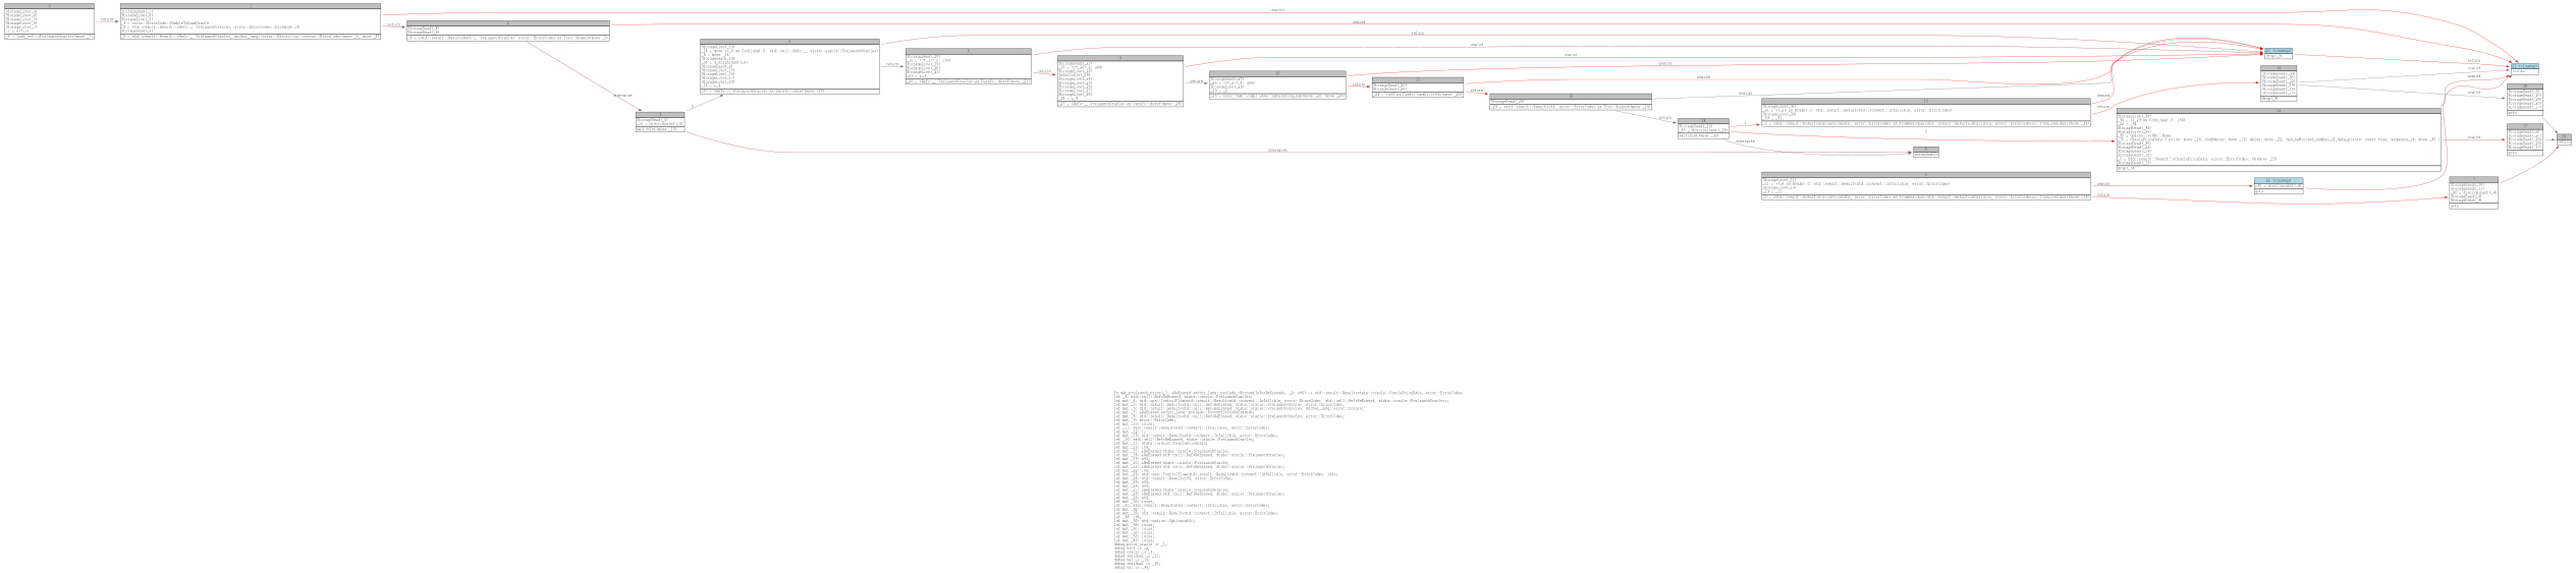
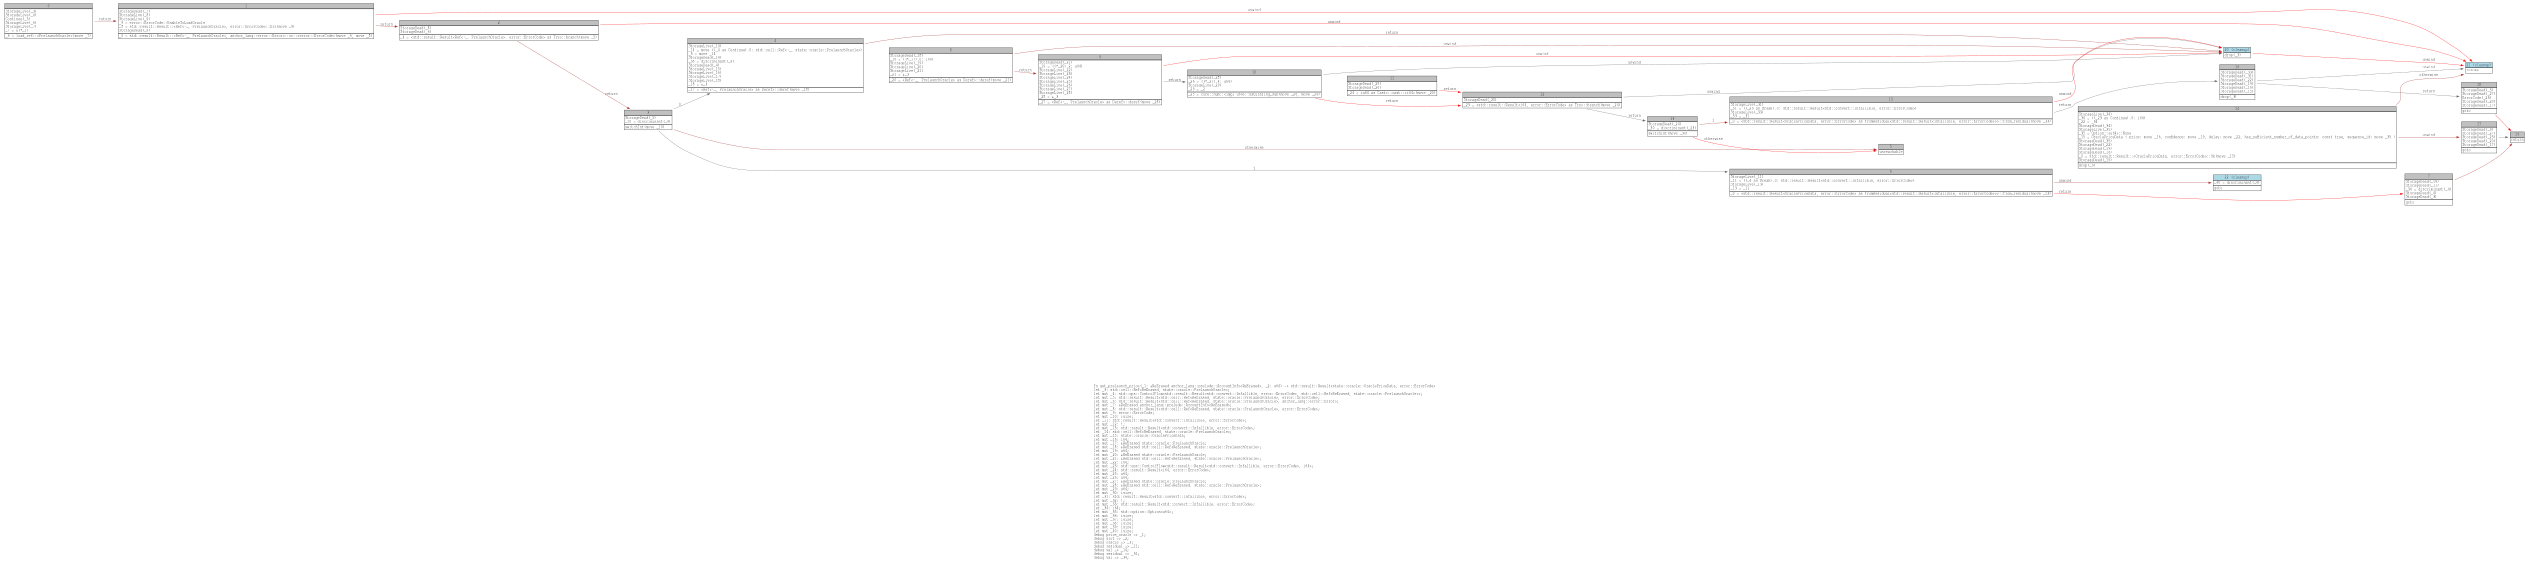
  digraph {
    fontname="Courier, monospace"
    label=<fn get_prelaunch_price(_1: &amp;ReErased anchor_lang::prelude::AccountInfo&lt;ReErased&gt;, _2: u64) -&gt; std::result::Result&lt;state::oracle::OraclePriceData, error::ErrorCode&gt;<br align="left"/>let _3: std::cell::Ref&lt;ReErased, state::oracle::PrelaunchOracle&gt;;<br align="left"/>let mut _4: std::ops::ControlFlow&lt;std::result::Result&lt;std::convert::Infallible, error::ErrorCode&gt;, std::cell::Ref&lt;ReErased, state::oracle::PrelaunchOracle&gt;&gt;;<br align="left"/>let mut _5: std::result::Result&lt;std::cell::Ref&lt;ReErased, state::oracle::PrelaunchOracle&gt;, error::ErrorCode&gt;;<br align="left"/>let mut _6: std::result::Result&lt;std::cell::Ref&lt;ReErased, state::oracle::PrelaunchOracle&gt;, anchor_lang::error::Error&gt;;<br align="left"/>let mut _7: &amp;ReErased anchor_lang::prelude::AccountInfo&lt;ReErased&gt;;<br align="left"/>let mut _8: std::result::Result&lt;std::cell::Ref&lt;ReErased, state::oracle::PrelaunchOracle&gt;, error::ErrorCode&gt;;<br align="left"/>let mut _9: error::ErrorCode;<br align="left"/>let mut _10: isize;<br align="left"/>let _11: std::result::Result&lt;std::convert::Infallible, error::ErrorCode&gt;;<br align="left"/>let mut _12: !;<br align="left"/>let mut _13: std::result::Result&lt;std::convert::Infallible, error::ErrorCode&gt;;<br align="left"/>let _14: std::cell::Ref&lt;ReErased, state::oracle::PrelaunchOracle&gt;;<br align="left"/>let mut _15: state::oracle::OraclePriceData;<br align="left"/>let mut _16: i64;<br align="left"/>let mut _17: &amp;ReErased state::oracle::PrelaunchOracle;<br align="left"/>let mut _18: &amp;ReErased std::cell::Ref&lt;ReErased, state::oracle::PrelaunchOracle&gt;;<br align="left"/>let mut _19: u64;<br align="left"/>let mut _20: &amp;ReErased state::oracle::PrelaunchOracle;<br align="left"/>let mut _21: &amp;ReErased std::cell::Ref&lt;ReErased, state::oracle::PrelaunchOracle&gt;;<br align="left"/>let mut _22: i64;<br align="left"/>let mut _23: std::ops::ControlFlow&lt;std::result::Result&lt;std::convert::Infallible, error::ErrorCode&gt;, i64&gt;;<br align="left"/>let mut _24: std::result::Result&lt;i64, error::ErrorCode&gt;;<br align="left"/>let mut _25: u64;<br align="left"/>let mut _26: u64;<br align="left"/>let mut _27: &amp;ReErased state::oracle::PrelaunchOracle;<br align="left"/>let mut _28: &amp;ReErased std::cell::Ref&lt;ReErased, state::oracle::PrelaunchOracle&gt;;<br align="left"/>let mut _29: u64;<br align="left"/>let mut _30: isize;<br align="left"/>let _31: std::result::Result&lt;std::convert::Infallible, error::ErrorCode&gt;;<br align="left"/>let mut _32: !;<br align="left"/>let mut _33: std::result::Result&lt;std::convert::Infallible, error::ErrorCode&gt;;<br align="left"/>let _34: i64;<br align="left"/>let mut _35: std::option::Option&lt;u64&gt;;<br align="left"/>let mut _36: isize;<br align="left"/>let mut _37: isize;<br align="left"/>let mut _38: isize;<br align="left"/>let mut _39: isize;<br align="left"/>let mut _40: isize;<br align="left"/>debug price_oracle =&gt; _1;<br align="left"/>debug slot =&gt; _2;<br align="left"/>debug oracle =&gt; _3;<br align="left"/>debug residual =&gt; _11;<br align="left"/>debug val =&gt; _14;<br align="left"/>debug residual =&gt; _31;<br align="left"/>debug val =&gt; _34;<br align="left"/>>
    rankdir=LR
    node [fontname="Courier, monospace" shape=none]
    edge [color=brown fontname="Courier, monospace"]
-   n1 [label=<<table border="0" cellborder="1" cellspacing="0"><tr><td bgcolor="gray" align="center" colspan="1">0</td></tr><tr><td align="left" balign="left">StorageLive(_3)<br/>StorageLive(_4)<br/>StorageLive(_5)<br/>StorageLive(_6)<br/>StorageLive(_7)<br/>_7 = &amp;(*_1)<br/></td></tr><tr><td align="left">_6 = load_ref::&lt;PrelaunchOracle&gt;(move _7)</td></tr></table>>]
+   n1 [label=<<table border="0" cellborder="1" cellspacing="0"><tr><td bgcolor="gray" align="center" colspan="1">0</td></tr><tr><td align="left" balign="left">StorageLive(_3)<br/>StorageLive(_4)<br/>Continue(_5)<br/>StorageLive(_6)<br/>StorageLive(_7)<br/>_7 = &amp;(*_1)<br/></td></tr><tr><td align="left">_6 = load_ref::&lt;PrelaunchOracle&gt;(move _7)</td></tr></table>>]
    n2 [label=<<table border="0" cellborder="1" cellspacing="0"><tr><td bgcolor="gray" align="center" colspan="1">1</td></tr><tr><td align="left" balign="left">StorageDead(_7)<br/>StorageLive(_8)<br/>StorageLive(_9)<br/>_9 = error::ErrorCode::UnableToLoadOracle<br/>_8 = std::result::Result::&lt;Ref&lt;'_, PrelaunchOracle&gt;, error::ErrorCode&gt;::Err(move _9)<br/>StorageDead(_9)<br/></td></tr><tr><td align="left">_5 = std::result::Result::&lt;Ref&lt;'_, PrelaunchOracle&gt;, anchor_lang::error::Error&gt;::or::&lt;error::ErrorCode&gt;(move _6, move _8)</td></tr></table>>]
    n3 [label=<<table border="0" cellborder="1" cellspacing="0"><tr><td bgcolor="gray" align="center" colspan="1">2</td></tr><tr><td align="left" balign="left">StorageDead(_8)<br/>StorageDead(_6)<br/></td></tr><tr><td align="left">_4 = &lt;std::result::Result&lt;Ref&lt;'_, PrelaunchOracle&gt;, error::ErrorCode&gt; as Try&gt;::branch(move _5)</td></tr></table>>]
    n4 [label=<<table border="0" cellborder="1" cellspacing="0"><tr><td bgcolor="lightblue" align="center" colspan="1">21 (cleanup)</td></tr><tr><td align="left">resume</td></tr></table>>]
    n5 [label=<<table border="0" cellborder="1" cellspacing="0"><tr><td bgcolor="gray" align="center" colspan="1">3</td></tr><tr><td align="left" balign="left">StorageDead(_5)<br/>_10 = discriminant(_4)<br/></td></tr><tr><td align="left">switchInt(move _10)</td></tr></table>>]
    n6 [label=<<table border="0" cellborder="1" cellspacing="0"><tr><td bgcolor="gray" align="center" colspan="1">4</td></tr><tr><td align="left" balign="left">StorageLive(_14)<br/>_14 = move ((_4 as Continue).0: std::cell::Ref&lt;'_, state::oracle::PrelaunchOracle&gt;)<br/>_3 = move _14<br/>StorageDead(_14)<br/>_38 = discriminant(_4)<br/>StorageDead(_4)<br/>StorageLive(_15)<br/>StorageLive(_16)<br/>StorageLive(_17)<br/>StorageLive(_18)<br/>_18 = &amp;_3<br/></td></tr><tr><td align="left">_17 = &lt;Ref&lt;'_, PrelaunchOracle&gt; as Deref&gt;::deref(move _18)</td></tr></table>>]
    n7 [label=<<table border="0" cellborder="1" cellspacing="0"><tr><td bgcolor="gray" align="center" colspan="1">5</td></tr><tr><td align="left">unreachable</td></tr></table>>]
    n8 [label=<<table border="0" cellborder="1" cellspacing="0"><tr><td bgcolor="gray" align="center" colspan="1">6</td></tr><tr><td align="left" balign="left">StorageLive(_11)<br/>_11 = ((_4 as Break).0: std::result::Result&lt;std::convert::Infallible, error::ErrorCode&gt;)<br/>StorageLive(_13)<br/>_13 = _11<br/></td></tr><tr><td align="left">_0 = &lt;std::result::Result&lt;OraclePriceData, error::ErrorCode&gt; as FromResidual&lt;std::result::Result&lt;Infallible, error::ErrorCode&gt;&gt;&gt;::from_residual(move _13)</td></tr></table>>]
    n9 [label=<<table border="0" cellborder="1" cellspacing="0"><tr><td bgcolor="gray" align="center" colspan="1">8</td></tr><tr><td align="left" balign="left">StorageDead(_18)<br/>_16 = ((*_17).0: i64)<br/>StorageLive(_19)<br/>StorageLive(_20)<br/>StorageLive(_21)<br/>_21 = &amp;_3<br/></td></tr><tr><td align="left">_20 = &lt;Ref&lt;'_, PrelaunchOracle&gt; as Deref&gt;::deref(move _21)</td></tr></table>>]
    n10 [label=<<table border="0" cellborder="1" cellspacing="0"><tr><td bgcolor="lightblue" align="center" colspan="1">20 (cleanup)</td></tr><tr><td align="left">drop(_3)</td></tr></table>>]
    n11 [label=<<table border="0" cellborder="1" cellspacing="0"><tr><td bgcolor="gray" align="center" colspan="1">7</td></tr><tr><td align="left" balign="left">StorageDead(_14)<br/>StorageDead(_11)<br/>_36 = discriminant(_4)<br/>StorageDead(_4)<br/>StorageDead(_3)<br/></td></tr><tr><td align="left">goto</td></tr></table>>]
    n12 [label=<<table border="0" cellborder="1" cellspacing="0"><tr><td bgcolor="lightblue" align="center" colspan="1">22 (cleanup)</td></tr><tr><td align="left" balign="left">_40 = discriminant(_4)<br/></td></tr><tr><td align="left">goto</td></tr></table>>]
-   n13 [label=<<table border="0" cellborder="1" cellspacing="0"><tr><td bgcolor="gray" align="center" colspan="1">9</td></tr><tr><td align="left" balign="left">StorageDead(_21)<br/>_19 = ((*_20).2: u64)<br/>StorageLive(_22)<br/>Infallible(_23)<br/>StorageLive(_24)<br/>StorageLive(_25)<br/>StorageLive(_26)<br/>StorageLive(_27)<br/>StorageLive(_28)<br/>_28 = &amp;_3<br/></td></tr><tr><td align="left">_27 = &lt;Ref&lt;'_, PrelaunchOracle&gt; as Deref&gt;::deref(move _28)</td></tr></table>>]
+   n13 [label=<<table border="0" cellborder="1" cellspacing="0"><tr><td bgcolor="gray" align="center" colspan="1">9</td></tr><tr><td align="left" balign="left">StorageDead(_21)<br/>_19 = ((*_20).2: u64)<br/>StorageLive(_22)<br/>StorageLive(_23)<br/>StorageLive(_24)<br/>StorageLive(_25)<br/>StorageLive(_26)<br/>StorageLive(_27)<br/>StorageLive(_28)<br/>_28 = &amp;_3<br/></td></tr><tr><td align="left">_27 = &lt;Ref&lt;'_, PrelaunchOracle&gt; as Deref&gt;::deref(move _28)</td></tr></table>>]
    n14 [label=<<table border="0" cellborder="1" cellspacing="0"><tr><td bgcolor="gray" align="center" colspan="1">19</td></tr><tr><td align="left">return</td></tr></table>>]
    n15 [label=<<table border="0" cellborder="1" cellspacing="0"><tr><td bgcolor="gray" align="center" colspan="1">10</td></tr><tr><td align="left" balign="left">StorageDead(_28)<br/>_26 = ((*_27).4: u64)<br/>StorageLive(_29)<br/>_29 = _2<br/></td></tr><tr><td align="left">_25 = core::num::&lt;impl u64&gt;::saturating_sub(move _26, move _29)</td></tr></table>>]
    n16 [label=<<table border="0" cellborder="1" cellspacing="0"><tr><td bgcolor="gray" align="center" colspan="1">11</td></tr><tr><td align="left" balign="left">StorageDead(_29)<br/>StorageDead(_26)<br/></td></tr><tr><td align="left">_24 = &lt;u64 as Cast&gt;::cast::&lt;i64&gt;(move _25)</td></tr></table>>]
    n17 [label=<<table border="0" cellborder="1" cellspacing="0"><tr><td bgcolor="gray" align="center" colspan="1">12</td></tr><tr><td align="left" balign="left">StorageDead(_25)<br/></td></tr><tr><td align="left">_23 = &lt;std::result::Result&lt;i64, error::ErrorCode&gt; as Try&gt;::branch(move _24)</td></tr></table>>]
    n18 [label=<<table border="0" cellborder="1" cellspacing="0"><tr><td bgcolor="gray" align="center" colspan="1">13</td></tr><tr><td align="left" balign="left">StorageDead(_24)<br/>_30 = discriminant(_23)<br/></td></tr><tr><td align="left">switchInt(move _30)</td></tr></table>>]
    n19 [label=<<table border="0" cellborder="1" cellspacing="0"><tr><td bgcolor="gray" align="center" colspan="1">14</td></tr><tr><td align="left" balign="left">StorageLive(_34)<br/>_34 = ((_23 as Continue).0: i64)<br/>_22 = _34<br/>StorageDead(_34)<br/>StorageLive(_35)<br/>_35 = Option::&lt;u64&gt;::None<br/>_15 = OraclePriceData { price: move _16, confidence: move _19, delay: move _22, has_sufficient_number_of_data_points: const true, sequence_id: move _35 }<br/>StorageDead(_35)<br/>StorageDead(_22)<br/>StorageDead(_19)<br/>StorageDead(_16)<br/>_0 = std::result::Result::&lt;OraclePriceData, error::ErrorCode&gt;::Ok(move _15)<br/>StorageDead(_15)<br/></td></tr><tr><td align="left">drop(_3)</td></tr></table>>]
    n20 [label=<<table border="0" cellborder="1" cellspacing="0"><tr><td bgcolor="gray" align="center" colspan="1">15</td></tr><tr><td align="left" balign="left">StorageLive(_31)<br/>_31 = ((_23 as Break).0: std::result::Result&lt;std::convert::Infallible, error::ErrorCode&gt;)<br/>StorageLive(_33)<br/>_33 = _31<br/></td></tr><tr><td align="left">_0 = &lt;std::result::Result&lt;OraclePriceData, error::ErrorCode&gt; as FromResidual&lt;std::result::Result&lt;Infallible, error::ErrorCode&gt;&gt;&gt;::from_residual(move _33)</td></tr></table>>]
    n21 [label=<<table border="0" cellborder="1" cellspacing="0"><tr><td bgcolor="gray" align="center" colspan="1">17</td></tr><tr><td align="left" balign="left">StorageDead(_3)<br/>StorageDead(_27)<br/>StorageDead(_23)<br/>StorageDead(_20)<br/>StorageDead(_17)<br/></td></tr><tr><td align="left">goto</td></tr></table>>]
    n22 [label=<<table border="0" cellborder="1" cellspacing="0"><tr><td bgcolor="gray" align="center" colspan="1">16</td></tr><tr><td align="left" balign="left">StorageDead(_33)<br/>StorageDead(_31)<br/>StorageDead(_22)<br/>StorageDead(_19)<br/>StorageDead(_16)<br/>StorageDead(_15)<br/></td></tr><tr><td align="left">drop(_3)</td></tr></table>>]
-   n23 [label=<<table border="0" cellborder="1" cellspacing="0"><tr><td bgcolor="gray" align="center" colspan="1">18</td></tr><tr><td align="left" balign="left">StorageDead(_3)<br/>StorageDead(_27)<br/>StorageDead(_23)<br/>StorageDead(_20)<br/>StorageDead(_17)<br/></td></tr><tr><td align="left">goto</td></tr></table>>]
+   n23 [label=<<table border="0" cellborder="1" cellspacing="0"><tr><td bgcolor="gray" align="center" colspan="1">18</td></tr><tr><td align="left" balign="left">StorageDead(_3)<br/>StorageDead(_27)<br/>ErrorCode(_23)<br/>StorageDead(_20)<br/>StorageDead(_17)<br/></td></tr><tr><td align="left">goto</td></tr></table>>]
    n1 -> n2 [label=return]
    n2 -> n3 [label=return]
    n2 -> n4 [color=red label=unwind]
    n3 -> n4 [color=red label=unwind]
-   n3 -> n5 [label=otherwise]
+   n3 -> n5 [label=return]
    n5 -> n6 [color=gray40 label=0]
    n5 -> n7 [label=otherwise]
-   n6 -> n9 [color=gray40 label=return]
+   n5 -> n8 [color=gray40 label=1]
    n6 -> n10 [label=return]
    n8 -> n11 [color=red label=return]
    n8 -> n12 [label=unwind]
    n9 -> n10 [label=unwind]
    n9 -> n13 [label=return]
-   n10 -> n4 [color=red label=return]
+   n10 -> n4 [color=red label=unwind]
    n11 -> n14
-   n12 -> n4
    n13 -> n10 [color=red label=unwind]
    n13 -> n15 [color=gray40 label=return]
-   n15 -> n10 [color=red label=unwind]
-   n15 -> n16 [color=red label=return]
-   n16 -> n10 [color=red label=unwind]
+   n15 -> n10 [color=gray40 label=unwind]
+   n15 -> n17 [color=red label=return]
    n16 -> n17 [color=red label=return]
    n17 -> n10 [color=gray40 label=unwind]
    n17 -> n18 [color=gray40 label=return]
-   n18 -> n7 [color=gray40 label=otherwise]
-   n18 -> n19 [color=red label=0]
+   n18 -> n7 [color=red label=otherwise]
    n18 -> n20 [label=1]
-   n19 -> n4 [label=unwind]
+   n19 -> n4 [label=otherwise]
    n19 -> n21 [label=unwind]
    n20 -> n10 [color=red label=unwind]
-   n20 -> n22 [color=red label=return]
+   n20 -> n22 [color=gray40 label=return]
    n21 -> n14 [color=gray40]
    n22 -> n4 [color=gray40 label=unwind]
-   n22 -> n23 [color=gray40 label=unwind]
-   n23 -> n14 [color=gray40]
+   n22 -> n23 [color=gray40 label=return]
+   n23 -> n14 [color=red]
  }
